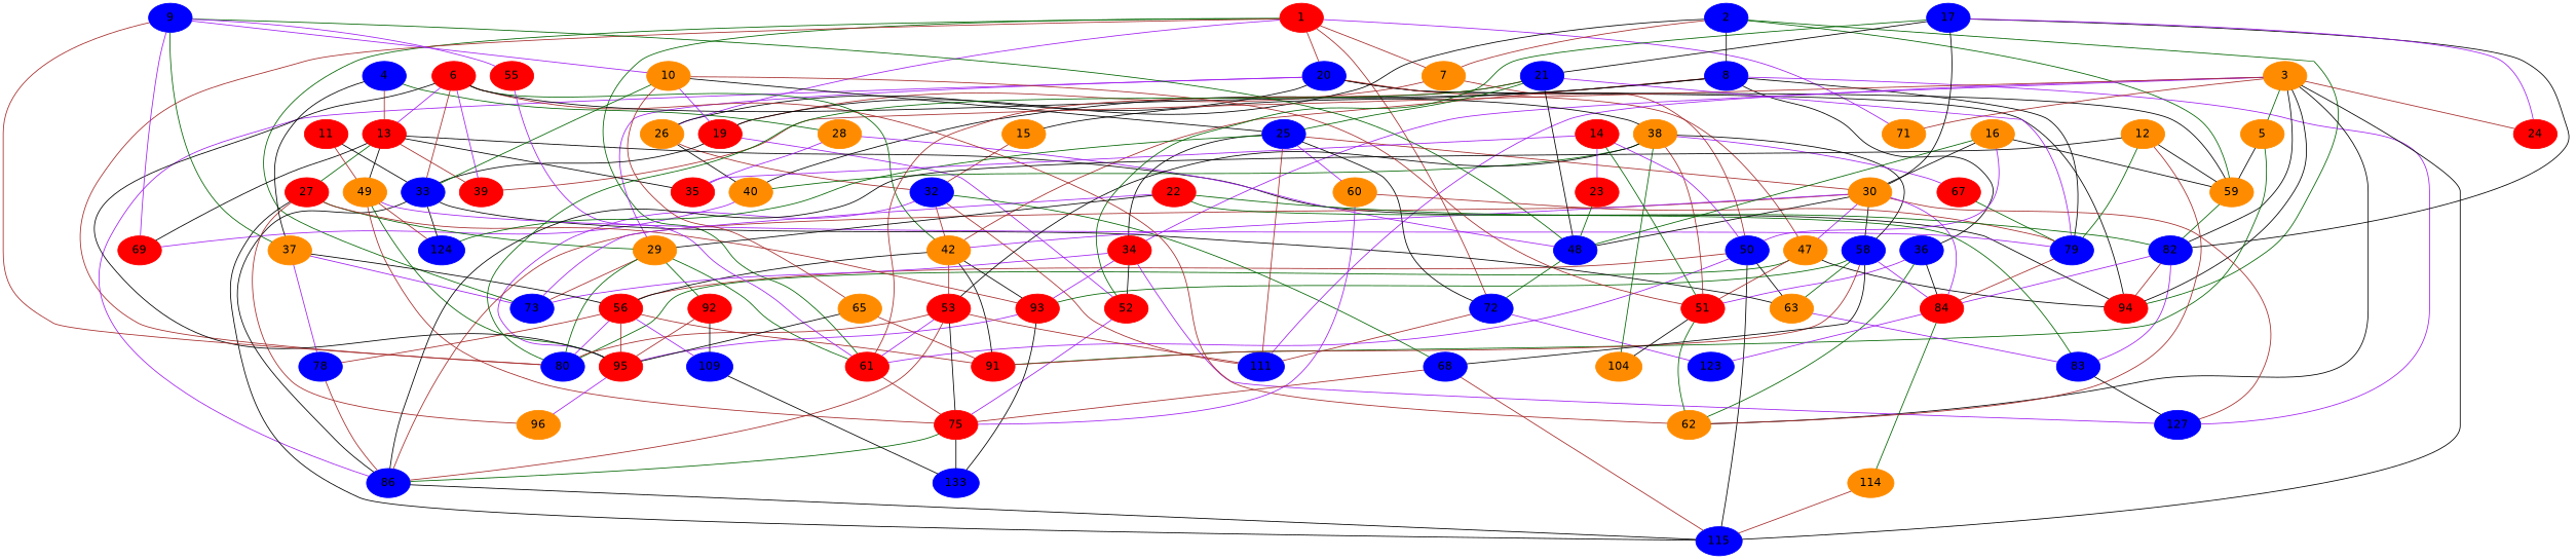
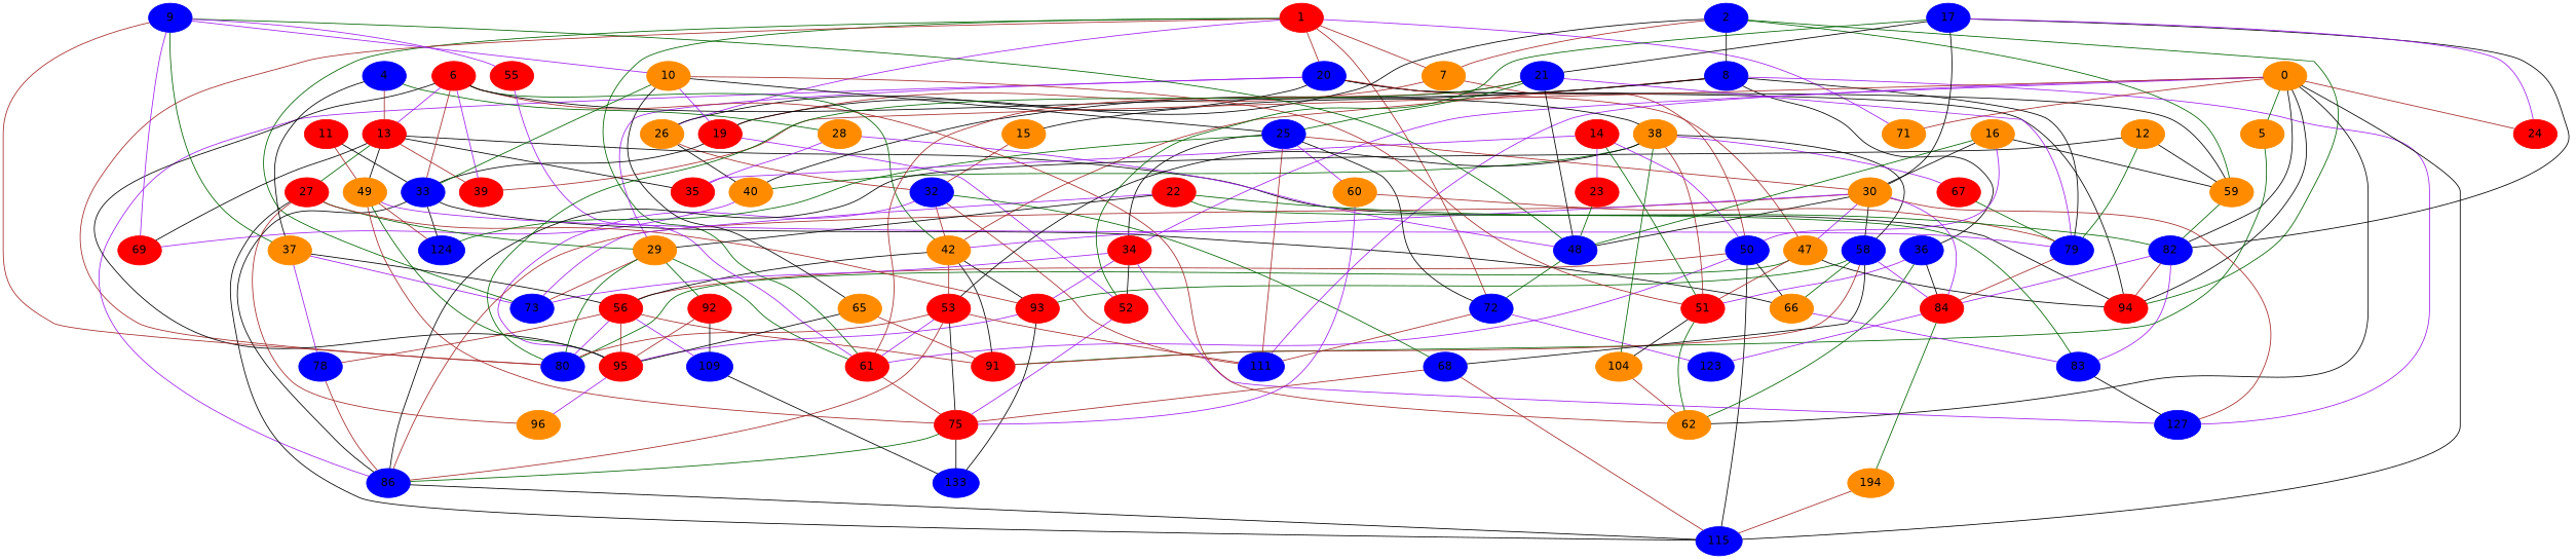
  graph {
    fontname="DejaVu Sans"
    node [color=blue fontname="DejaVu Sans" style=filled]
    edge [color=black fontname="DejaVu Sans"]
    1 [color=red super="+31"]
    7 [color=darkorange super="+122"]
    20 [super="+85"]
    26 [color=darkorange super="+131"]
    61 [color=red super="+88"]
    71 [color=darkorange]
    72 [super="+81"]
    73 [super="+89"]
    80 [super="+116"]
    19 [color=red]
    50 [super="+74"]
    59 [color=darkorange super="+99"]
    94 [color=red super="+120"]
    86 [super="+126"]
    29 [color=darkorange super="+66"]
    47 [color=darkorange super="+132"]
    40 [color=darkorange]
    32 [super="+43"]
    75 [color=red super="+128"]
    111
    123
    2
    8 [super="+97"]
    42 [color=darkorange super="+108"]
    15 [color=darkorange]
    36 [super="+106"]
    79 [super="+105"]
    127 [super="+129"]
    33 [super="+98"]
    52 [color=red super="+107"]
    82 [super="+125"]
-   3 [color=darkorange super="+18"]
+   3 [color=darkorange super="+18" label=0]
    5 [color=darkorange super="+130"]
    24 [color=red]
    34 [color=red]
    39 [color=red]
    62 [color=darkorange super="+102"]
    115
    91 [color=red super="+118"]
    93 [color=red super="+112"]
    83 [super="+110"]
    84 [color=red]
    13 [color=red super="+41"]
    69 [color=red]
    49 [color=darkorange super="+87"]
    27 [color=red super="+70"]
    35 [color=red super="+64"]
    4
    28 [color=darkorange]
    37 [color=darkorange super="+45"]
    48 [super="+57"]
    56 [color=red super="+101"]
    78
    6 [color=red super="+77"]
    38 [color=darkorange super="+119"]
    95 [color=red super="+113"]
    124
-   63 [color=darkorange]
+   63 [color=darkorange label=66]
    51 [color=red]
    58 [super="+121"]
    53 [color=red super="+90"]
    67 [color=red]
    104 [color=darkorange]
    96 [color=darkorange]
    9 [super="+103"]
    10 [color=darkorange super="+100"]
    55 [color=red]
    25 [super="+54"]
    65 [color=darkorange]
    30 [color=darkorange super="+46"]
    60 [color=darkorange]
    11 [color=red]
    12 [color=darkorange super="+76"]
    14 [color=red]
    23 [color=red]
    68
    16 [color=darkorange]
    21 [super="+117"]
    17
    92 [color=red]
    22 [color=red super="+44"]
    133
    109
-   114 [color=darkorange]
+   114 [color=darkorange label=194]
    1 -- 7 [color=brown]
    1 -- 20 [color=brown]
    1 -- 26 [color=purple]
    1 -- 61 [color=darkgreen]
    1 -- 71 [color=purple]
    1 -- 72 [color=brown]
    1 -- 73 [color=darkgreen]
    1 -- 80 [color=brown]
    7 -- 19 [color=brown]
    7 -- 50 [color=brown]
    20 -- 26
    20 -- 59
    20 -- 94
    20 -- 86 [color=purple]
    20 -- 29 [color=purple]
    20 -- 47 [color=brown]
    26 -- 40
    26 -- 32 [color=brown]
    61 -- 75 [color=brown]
    72 -- 111 [color=brown]
    72 -- 123 [color=purple]
    19 -- 33
    19 -- 52 [color=purple]
    50 -- 61 [color=purple]
    50 -- 115
    50 -- 56 [color=brown weight=2]
    50 -- 63
    59 -- 82 [color=darkgreen]
    86 -- 115
    29 -- 61 [color=darkgreen]
    29 -- 73 [color=brown]
    29 -- 80 [color=darkgreen]
    29 -- 92 [color=darkgreen]
    47 -- 80 [color=darkgreen]
    47 -- 94
    47 -- 51 [color=brown]
    40 -- 69 [color=purple]
    32 -- 111 [color=brown]
    32 -- 42 [color=brown]
    32 -- 95 [color=purple]
    32 -- 68 [color=darkgreen]
    75 -- 86 [color=darkgreen]
    75 -- 133
    2 -- 7 [color=brown]
    2 -- 19
    2 -- 59 [color=darkgreen]
    2 -- 94 [color=darkgreen]
    2 -- 8
    8 -- 40
    8 -- 42 [color=brown]
    8 -- 15
    8 -- 36
    8 -- 79
    8 -- 127 [color=purple]
    42 -- 91
    42 -- 93
    42 -- 56
    42 -- 53 [color=brown weight=2]
    15 -- 32 [color=brown]
    36 -- 62 [color=darkgreen]
    36 -- 84
    36 -- 51 [color=purple]
    79 -- 84 [color=brown]
    33 -- 86
    33 -- 124
    33 -- 63
    52 -- 75 [color=purple]
    82 -- 94 [color=brown]
    82 -- 83 [color=purple]
    82 -- 84 [color=purple]
    3 -- 71 [color=brown]
    3 -- 94
    3 -- 111 [color=purple]
    3 -- 82
    3 -- 5 [color=darkgreen]
    3 -- 24 [color=brown]
    3 -- 34 [color=purple]
    3 -- 39 [color=brown]
    3 -- 62
    3 -- 115
-   5 -- 59
    5 -- 91 [color=darkgreen]
    34 -- 73 [color=purple]
    34 -- 127 [color=purple]
    34 -- 52
    34 -- 93 [color=purple]
    93 -- 95 [color=purple]
    93 -- 133
    83 -- 127
    84 -- 123 [color=purple]
    84 -- 114 [color=darkgreen]
    13 -- 94
    13 -- 39 [color=brown]
    13 -- 69 [weight=2]
    13 -- 49
    13 -- 27 [color=darkgreen]
    13 -- 35
    49 -- 75 [color=brown]
    49 -- 79 [color=purple]
    49 -- 95 [color=darkgreen]
    49 -- 124 [color=brown]
    27 -- 29 [color=darkgreen]
    27 -- 115
    27 -- 93 [color=brown]
    27 -- 96 [color=brown]
    4 -- 13 [color=brown]
    4 -- 28 [color=darkgreen]
    4 -- 37
    28 -- 35 [color=purple]
    28 -- 48 [color=purple]
    37 -- 73 [color=purple]
    37 -- 56
    37 -- 78 [color=purple]
    48 -- 72 [color=darkgreen]
    56 -- 80 [color=purple]
    56 -- 91 [color=brown]
    56 -- 78 [color=brown]
    56 -- 95 [color=brown]
    56 -- 109 [color=purple]
    78 -- 86 [color=brown]
    6 -- 42 [color=darkgreen]
    6 -- 33 [color=brown]
    6 -- 39 [color=purple]
    6 -- 62 [color=brown]
    6 -- 13 [color=purple]
    6 -- 38
    6 -- 95
    38 -- 40 [color=darkgreen]
    38 -- 51 [color=brown]
    38 -- 58
    38 -- 53
    38 -- 67 [color=purple]
    38 -- 104 [color=darkgreen]
    95 -- 96 [color=purple]
    63 -- 83 [color=purple]
    51 -- 62 [color=darkgreen]
    51 -- 104
    58 -- 91 [color=brown]
    58 -- 93 [color=darkgreen]
    58 -- 84 [color=purple]
    58 -- 63 [color=darkgreen]
    58 -- 68
    53 -- 61 [color=purple]
    53 -- 80 [color=brown]
    53 -- 86 [color=brown]
    53 -- 75
    53 -- 111 [color=brown]
    67 -- 79 [color=darkgreen]
    9 -- 80 [color=brown]
    9 -- 69 [color=purple]
    9 -- 37 [color=darkgreen weight=2]
    9 -- 48 [color=darkgreen]
    9 -- 10 [color=purple]
    9 -- 55 [color=purple]
    10 -- 19 [color=purple]
    10 -- 33 [color=darkgreen]
    10 -- 51 [color=brown]
    10 -- 25
-   10 -- 65 [color=brown]
+   10 -- 65
    55 -- 61 [color=purple]
    25 -- 72
    25 -- 111 [color=brown]
    25 -- 34
    25 -- 124 [color=darkgreen]
    25 -- 30 [color=brown]
    25 -- 60 [color=purple]
    65 -- 91 [color=brown]
    65 -- 95
    30 -- 86 [color=brown]
    30 -- 47 [color=purple]
    30 -- 42 [color=purple]
    30 -- 127 [color=brown]
    30 -- 84 [color=purple]
    30 -- 48 [weight=2]
    30 -- 58
    60 -- 75 [color=purple]
    60 -- 79 [color=brown]
    11 -- 33
    11 -- 49 [color=brown]
    12 -- 59
    12 -- 86
    12 -- 79 [color=darkgreen]
-   12 -- 62 [color=brown]
+   104 -- 62 [color=brown]
    14 -- 50 [color=purple]
    14 -- 35 [color=purple]
    14 -- 51 [color=darkgreen]
    14 -- 23 [color=purple]
    23 -- 48 [color=darkgreen]
    68 -- 75 [color=brown]
    68 -- 115 [color=brown]
    16 -- 50 [color=purple]
    16 -- 59
    16 -- 48 [color=darkgreen]
    16 -- 30
    21 -- 61 [color=brown]
    21 -- 80 [color=darkgreen]
    21 -- 79 [color=purple]
    21 -- 48
    21 -- 25 [color=darkgreen]
    17 -- 52 [color=darkgreen]
    17 -- 82
    17 -- 24 [color=purple]
    17 -- 30
    17 -- 21
    92 -- 95 [color=brown]
    92 -- 109
    22 -- 73 [color=purple]
    22 -- 29
    22 -- 82 [color=darkgreen]
    22 -- 83 [color=darkgreen]
    109 -- 133
    114 -- 115 [color=brown]
  }
